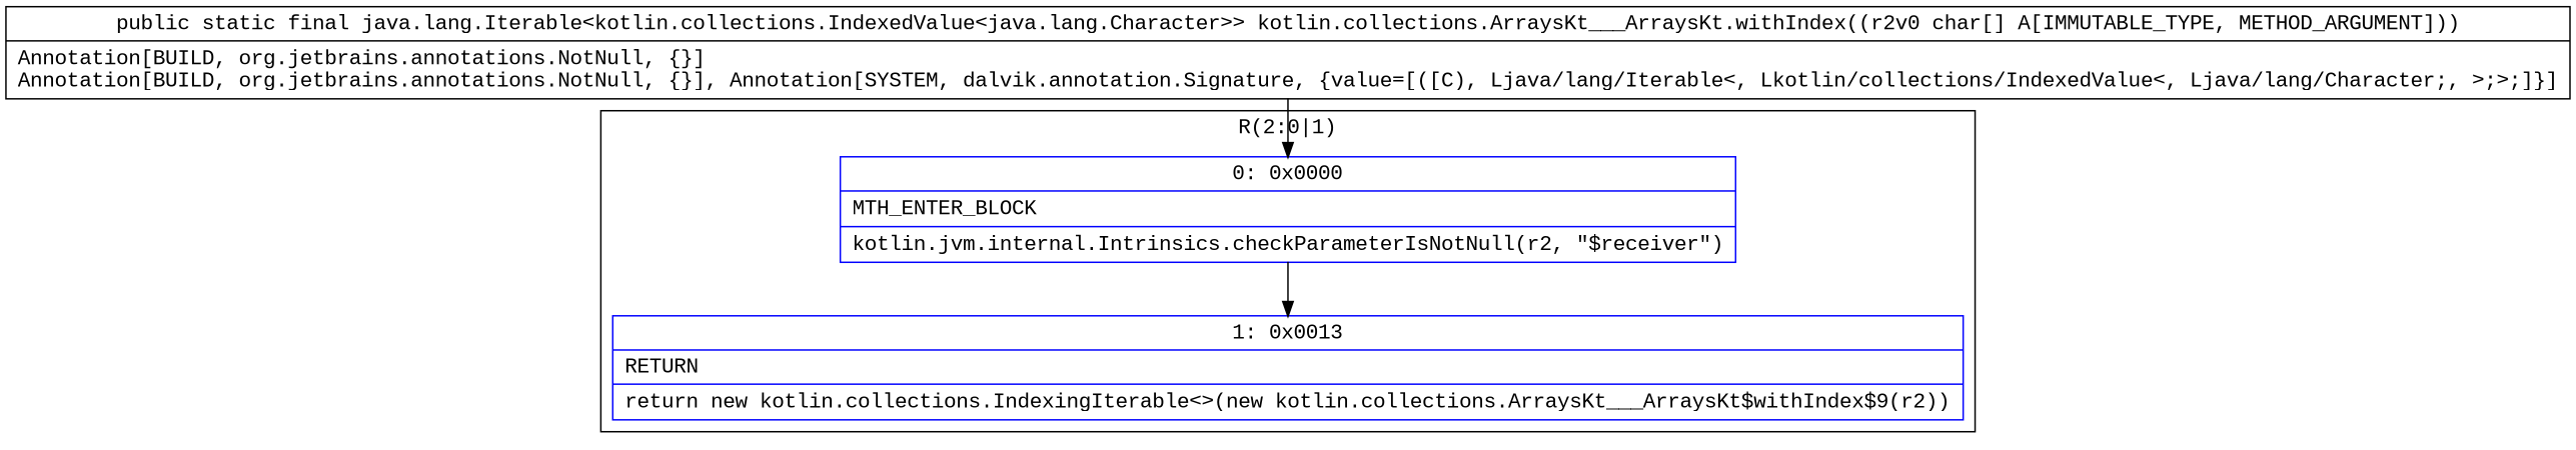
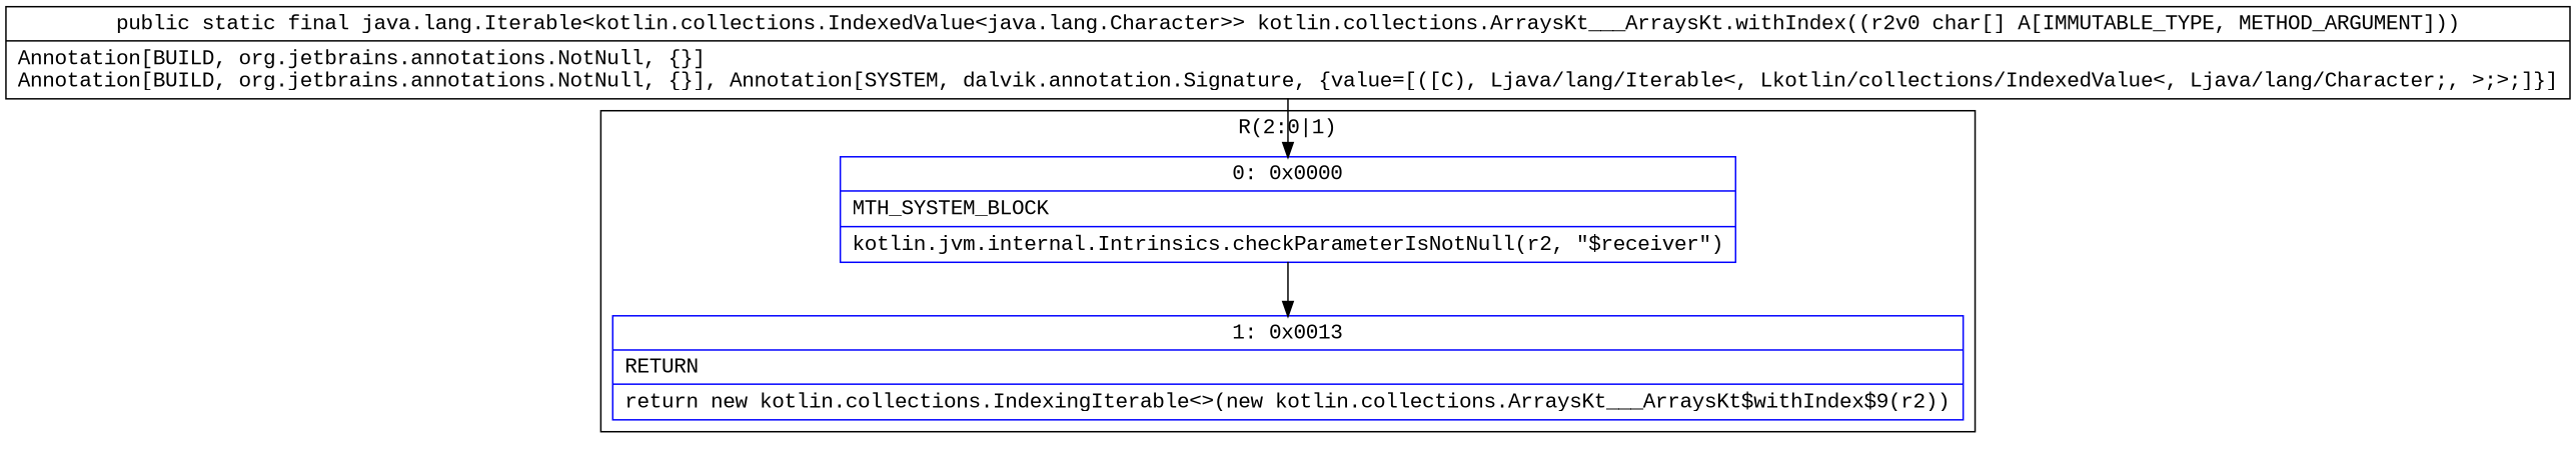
  digraph {
    fontname="Liberation Mono"
    node [color=blue shape=record fontname="Liberation Mono"]
    edge [fontname="Liberation Mono"]
-   n1 [label="{0\:\ 0x0000|MTH_ENTER_BLOCK\l|kotlin.jvm.internal.Intrinsics.checkParameterIsNotNull(r2, \"$receiver\")\l}"]
+   n1 [label="{0\:\ 0x0000|MTH_SYSTEM_BLOCK\l|kotlin.jvm.internal.Intrinsics.checkParameterIsNotNull(r2, \"$receiver\")\l}"]
    n2 [label="{1\:\ 0x0013|RETURN\l|return new kotlin.collections.IndexingIterable\<\>(new kotlin.collections.ArraysKt___ArraysKt$withIndex$9(r2))\l}"]
    n3 [label="{public static final java.lang.Iterable\<kotlin.collections.IndexedValue\<java.lang.Character\>\> kotlin.collections.ArraysKt___ArraysKt.withIndex((r2v0 char[] A[IMMUTABLE_TYPE, METHOD_ARGUMENT]))  | Annotation[BUILD, org.jetbrains.annotations.NotNull, \{\}]\lAnnotation[BUILD, org.jetbrains.annotations.NotNull, \{\}], Annotation[SYSTEM, dalvik.annotation.Signature, \{value=[([C), Ljava\/lang\/Iterable\<, Lkotlin\/collections\/IndexedValue\<, Ljava\/lang\/Character;, \>;\>;]\}]\l}" color=""]
    subgraph cluster_1 {
      label="R(2:0|1)"
      n1
      n2
    }
    n1 -> n2
    n3 -> n1
  }
